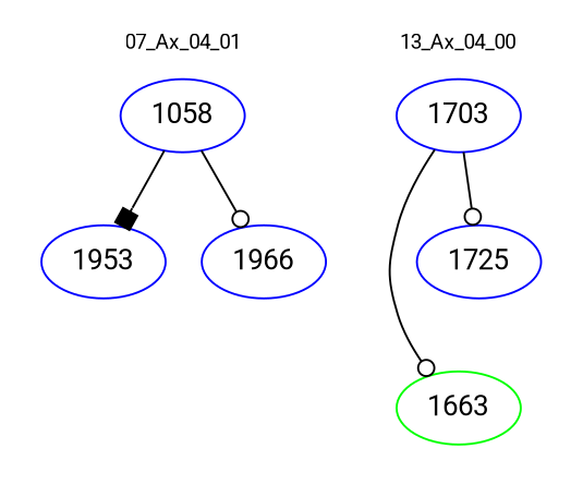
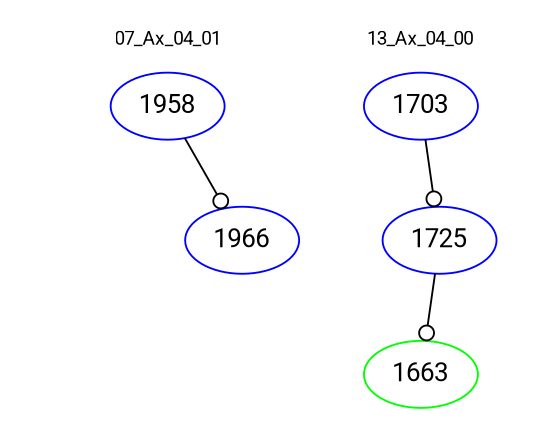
  digraph {
    fontname=Roboto
    node [color=blue fontname=Roboto]
    edge [arrowhead=odot color=black fontname=Roboto]
-   n1 [label=1058]
-   n2 [label=1953]
+   n1 [label=1958]
    n3 [label=1966]
    n4 [label=1703]
    n5 [color=green label=1663]
    n6 [label=1725]
    subgraph cluster_1 {
      color=white
      fontsize=10
      label="07_Ax_04_01"
      n1
-     n2
      n3
    }
    subgraph cluster_2 {
      color=white
      fontsize=10
      label="13_Ax_04_00"
      n4
      n5
      n6
    }
-   n1 -> n2 [arrowhead=box]
    n1 -> n3
-   n4 -> n5
+   n6 -> n5
    n4 -> n6
  }
